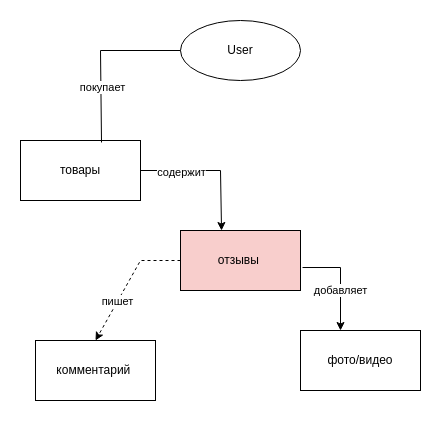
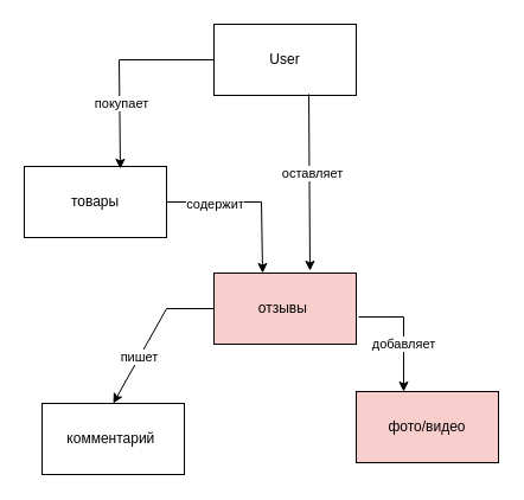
  <mxCell id="0" />
  <mxCell id="1" parent="0" />
- <mxCell id="2" value="User" style="ellipse;whiteSpace=wrap;html=1;" vertex="1" parent="1"><mxGeometry x="180" y="20" width="120" height="60" as="geometry" /></mxCell>
+ <mxCell id="2" value="User" style="rounded=0;whiteSpace=wrap;html=1;" vertex="1" parent="1"><mxGeometry x="180" y="20" width="120" height="60" as="geometry" /></mxCell>
  <mxCell id="3" value="товары" style="rounded=0;whiteSpace=wrap;html=1;" vertex="1" parent="1"><mxGeometry x="20" y="140" width="120" height="60" as="geometry" /></mxCell>
  <mxCell id="4" value="отзывы&amp;nbsp;" style="rounded=0;whiteSpace=wrap;html=1;fillColor=#f8cecc;" vertex="1" parent="1"><mxGeometry x="180" y="230" width="120" height="60" as="geometry" /></mxCell>
- <mxCell id="5" value="фото/видео" style="rounded=0;whiteSpace=wrap;html=1;" vertex="1" parent="1"><mxGeometry x="300" y="330" width="120" height="60" as="geometry" /></mxCell>
+ <mxCell id="5" value="фото/видео" style="rounded=0;whiteSpace=wrap;html=1;fillColor=#f8cecc;" vertex="1" parent="1"><mxGeometry x="300" y="330" width="120" height="60" as="geometry" /></mxCell>
  <mxCell id="6" value="комментарий&amp;nbsp;" style="rounded=0;whiteSpace=wrap;html=1;" vertex="1" parent="1"><mxGeometry x="35" y="340" width="120" height="60" as="geometry" /></mxCell>
- <mxCell id="7" value="" style="endArrow=none;html=1;rounded=0;exitX=0;exitY=0.5;exitDx=0;exitDy=0;entryX=0.675;entryY=0.033;entryDx=0;entryDy=0;entryPerimeter=0;" edge="1" parent="1" source="2" target="3"><mxGeometry width="50" height="50" relative="1" as="geometry"><mxPoint x="240" y="240" as="sourcePoint" /><mxPoint x="290" y="190" as="targetPoint" /><Array as="points"><mxPoint x="100" y="50" /></Array></mxGeometry></mxCell>
+ <mxCell id="7" value="" style="endArrow=classic;html=1;rounded=0;exitX=0;exitY=0.5;exitDx=0;exitDy=0;entryX=0.675;entryY=0.033;entryDx=0;entryDy=0;entryPerimeter=0;" edge="1" parent="1" source="2" target="3"><mxGeometry width="50" height="50" relative="1" as="geometry"><mxPoint x="240" y="240" as="sourcePoint" /><mxPoint x="290" y="190" as="targetPoint" /><Array as="points"><mxPoint x="100" y="50" /></Array></mxGeometry></mxCell>
  <mxCell id="8" value="покупает" style="edgeLabel;html=1;align=center;verticalAlign=middle;resizable=0;points=[];" vertex="1" connectable="0" parent="7"><mxGeometry x="0.361" y="1" relative="1" as="geometry"><mxPoint as="offset" /></mxGeometry></mxCell>
- <mxCell id="11" value="" style="endArrow=classic;html=1;rounded=0;exitX=0;exitY=0.5;exitDx=0;exitDy=0;entryX=0.5;entryY=0;entryDx=0;entryDy=0;dashed=1;" edge="1" parent="1" source="4" target="6"><mxGeometry width="50" height="50" relative="1" as="geometry"><mxPoint x="240" y="240" as="sourcePoint" /><mxPoint x="110" y="328" as="targetPoint" /><Array as="points"><mxPoint x="140" y="260" /></Array></mxGeometry></mxCell>
+ <mxCell id="9" value="" style="endArrow=classic;html=1;rounded=0;exitX=0.667;exitY=0.983;exitDx=0;exitDy=0;exitPerimeter=0;entryX=0.675;entryY=-0.033;entryDx=0;entryDy=0;entryPerimeter=0;" edge="1" parent="1" source="2" target="4"><mxGeometry width="50" height="50" relative="1" as="geometry"><mxPoint x="240" y="240" as="sourcePoint" /><mxPoint x="290" y="190" as="targetPoint" /></mxGeometry></mxCell>
+ <mxCell id="10" value="оставляет" style="edgeLabel;html=1;align=center;verticalAlign=middle;resizable=0;points=[];" vertex="1" connectable="0" parent="9"><mxGeometry x="-0.101" y="2" relative="1" as="geometry"><mxPoint as="offset" /></mxGeometry></mxCell>
+ <mxCell id="11" value="" style="endArrow=classic;html=1;rounded=0;exitX=0;exitY=0.5;exitDx=0;exitDy=0;entryX=0.5;entryY=0;entryDx=0;entryDy=0;" edge="1" parent="1" source="4" target="6"><mxGeometry width="50" height="50" relative="1" as="geometry"><mxPoint x="240" y="240" as="sourcePoint" /><mxPoint x="110" y="328" as="targetPoint" /><Array as="points"><mxPoint x="140" y="260" /></Array></mxGeometry></mxCell>
  <mxCell id="12" value="пишет" style="edgeLabel;html=1;align=center;verticalAlign=middle;resizable=0;points=[];" vertex="1" connectable="0" parent="11"><mxGeometry x="0.327" relative="1" as="geometry"><mxPoint as="offset" /></mxGeometry></mxCell>
  <mxCell id="13" value="" style="endArrow=classic;html=1;rounded=0;exitX=1.017;exitY=0.617;exitDx=0;exitDy=0;exitPerimeter=0;" edge="1" parent="1" source="4"><mxGeometry width="50" height="50" relative="1" as="geometry"><mxPoint x="240" y="240" as="sourcePoint" /><mxPoint x="340" y="330" as="targetPoint" /><Array as="points"><mxPoint x="340" y="267" /></Array></mxGeometry></mxCell>
  <mxCell id="14" value="добавляет" style="edgeLabel;html=1;align=center;verticalAlign=middle;resizable=0;points=[];" vertex="1" connectable="0" parent="13"><mxGeometry x="0.188" y="-1" relative="1" as="geometry"><mxPoint as="offset" /></mxGeometry></mxCell>
  <mxCell id="15" value="" style="endArrow=classic;html=1;rounded=0;exitX=1;exitY=0.5;exitDx=0;exitDy=0;entryX=0.342;entryY=0;entryDx=0;entryDy=0;entryPerimeter=0;" edge="1" parent="1" source="3" target="4"><mxGeometry width="50" height="50" relative="1" as="geometry"><mxPoint x="150" y="170" as="sourcePoint" /><mxPoint x="290" y="190" as="targetPoint" /><Array as="points"><mxPoint x="220" y="170" /></Array></mxGeometry></mxCell>
  <mxCell id="16" value="содержит" style="edgeLabel;html=1;align=center;verticalAlign=middle;resizable=0;points=[];" vertex="1" connectable="0" parent="15"><mxGeometry x="-0.429" y="-1" relative="1" as="geometry"><mxPoint as="offset" /></mxGeometry></mxCell>
